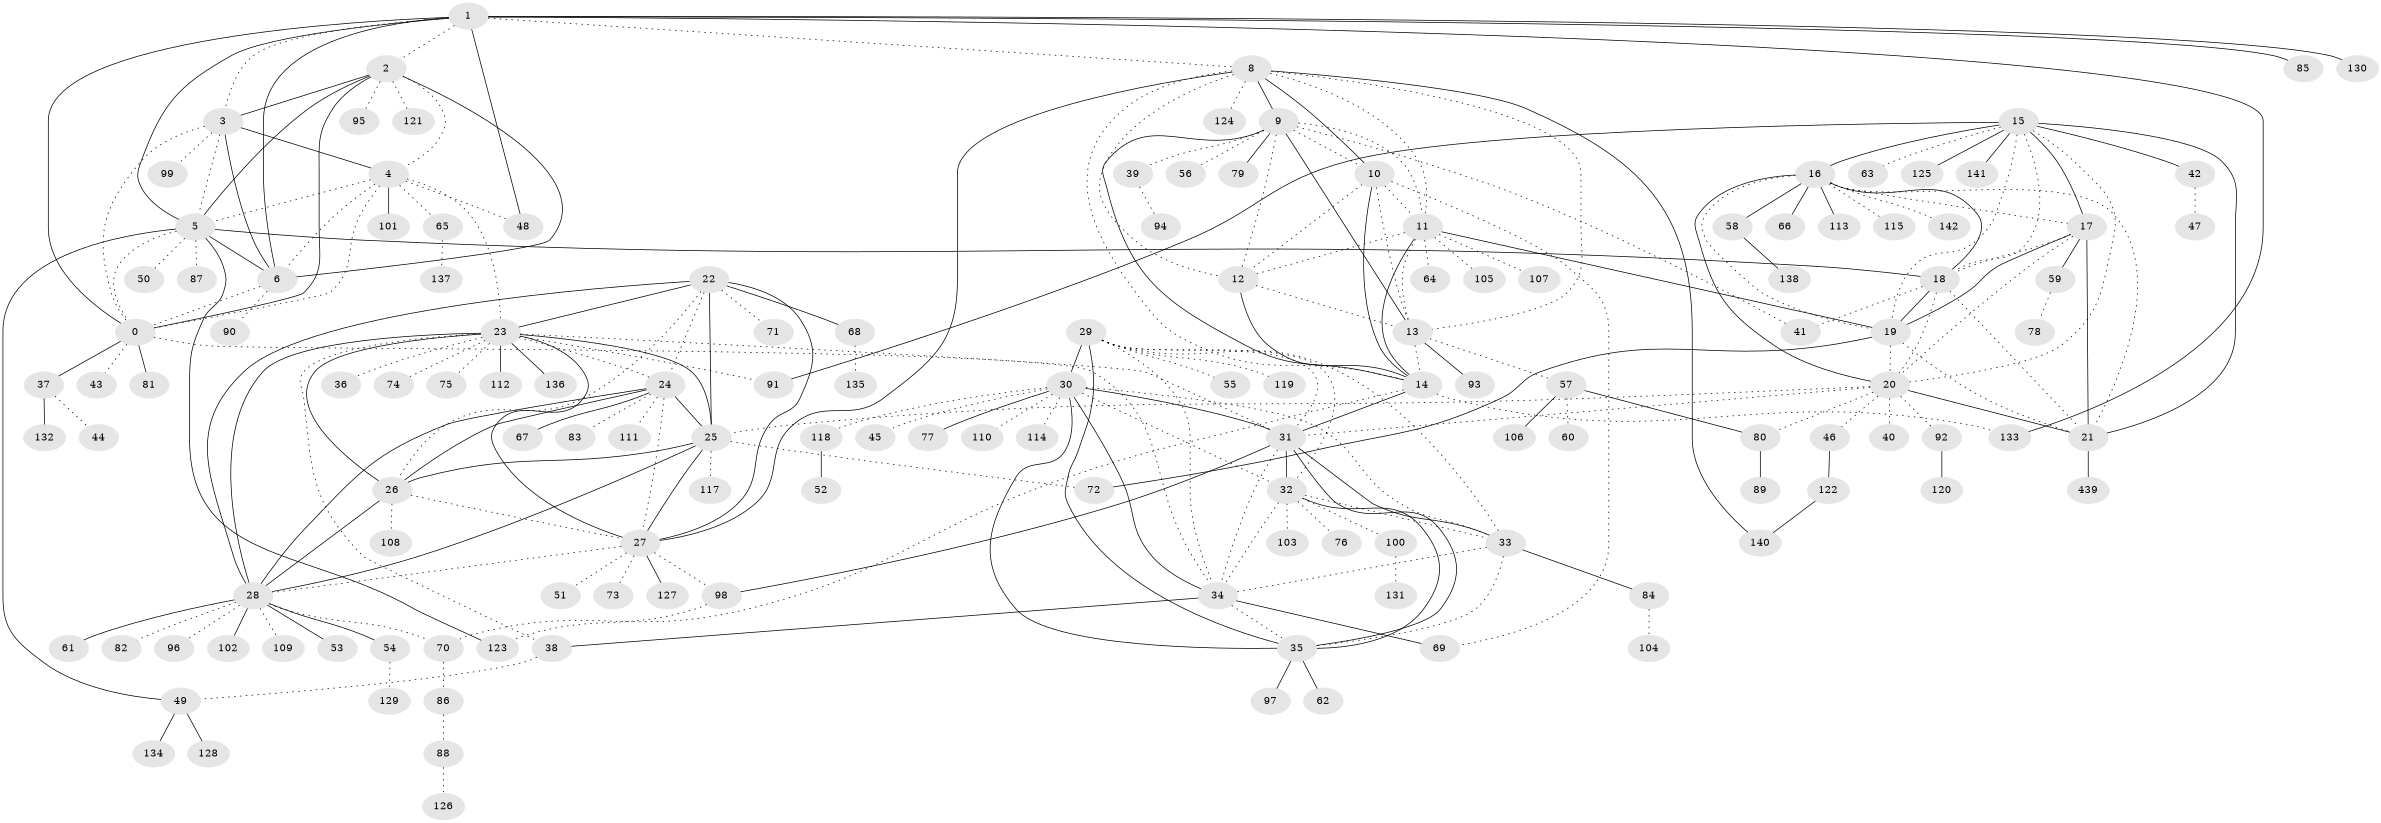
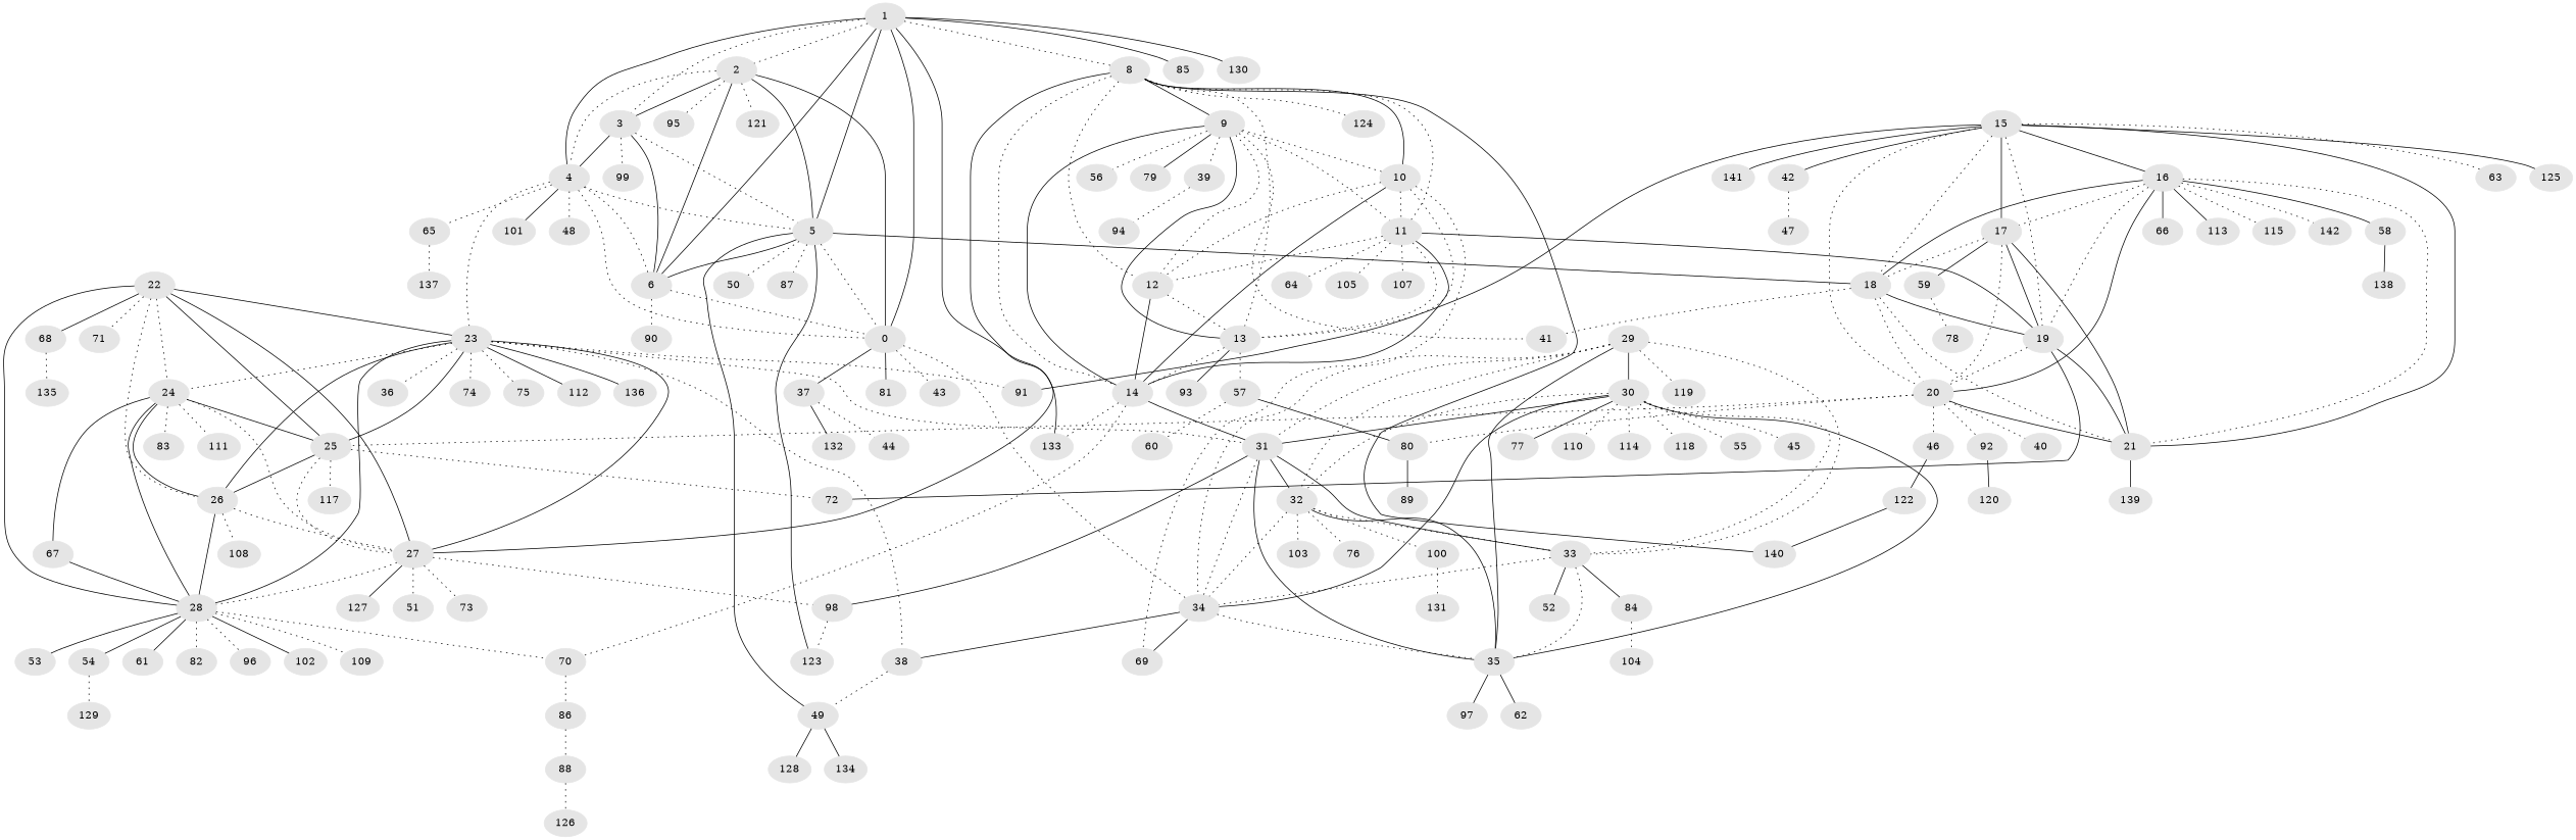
  graph {
    node [color=gray90 style=filled]
    edge [style=dotted]
    1
    2
    3
    4
    5
    6
    n7 [label=0]
    8
    85
    130
    133
    95
    121
    99
    23
    48
    65
    101
    18
    49
    50
    87
    123
    90
    34
    37
    43
    81
    9
    10
    11
    12
    13
    14
    27
    124
    140
    31
    91
    25
    24
    26
    28
    36
    38
    74
    75
    112
    136
    137
    41
    19
    20
    21
    128
    134
    69
    35
    44
    132
    39
    56
    79
    64
    105
    107
    57
    93
    70
    51
    73
    98
    127
    94
    72
    80
    60
-   106
    32
    33
    86
    15
    16
    17
    42
    63
    125
    141
    58
    66
    113
    115
    142
    59
    40
    46
    92
-   139 [label=439]
+   139
    47
    138
    78
    117
    122
    89
    120
    22
    68
    71
    67
    83
    111
    108
    53
    54
    61
    82
    96
    102
    109
    135
    129
    29
    30
    55
    119
    45
    77
    110
    114
    118
    76
    100
    103
    52
    84
    62
    97
    131
    104
    88
    126
    1 -- 2
    1 -- 3
-   1 -- 48 [style=solid]
+   1 -- 4 [style=solid]
    1 -- 5 [style=solid]
    1 -- 6 [style=solid]
    1 -- n7 [style=solid]
    1 -- 8
    1 -- 85 [style=solid]
    1 -- 130 [style=solid]
    1 -- 133 [style=solid]
    2 -- 3 [style=solid]
    2 -- 4
    2 -- 5 [style=solid]
    2 -- 6 [style=solid]
    2 -- n7 [style=solid]
    2 -- 95
    2 -- 121
    3 -- 4 [style=solid]
    3 -- 5
    3 -- 6 [style=solid]
-   3 -- n7
    3 -- 99
    4 -- 5
    4 -- 6
    4 -- n7
    4 -- 23
    4 -- 48
    4 -- 65
    4 -- 101 [style=solid]
    5 -- 6 [style=solid]
    5 -- n7
    5 -- 18 [style=solid]
    5 -- 49 [style=solid]
    5 -- 50
    5 -- 87
    5 -- 123 [style=solid]
    6 -- n7
    6 -- 90
    n7 -- 34
    n7 -- 37 [style=solid]
    n7 -- 43
    n7 -- 81 [style=solid]
    8 -- 9 [style=solid]
    8 -- 10 [style=solid]
    8 -- 11
    8 -- 12
    8 -- 13
    8 -- 14
    8 -- 27 [style=solid]
    8 -- 124
    8 -- 140 [style=solid]
    23 -- 27 [style=solid]
    23 -- 31
    23 -- 91
    23 -- 25 [style=solid]
    23 -- 24
    23 -- 26 [style=solid]
    23 -- 28 [style=solid]
    23 -- 36
    23 -- 38
    23 -- 74
    23 -- 75
    23 -- 112 [style=solid]
    23 -- 136 [style=solid]
    65 -- 137
    18 -- 41
    18 -- 19 [style=solid]
    18 -- 20
    18 -- 21
    49 -- 128 [style=solid]
    49 -- 134 [style=solid]
    34 -- 38 [style=solid]
    34 -- 69 [style=solid]
    34 -- 35
    37 -- 44
    37 -- 132 [style=solid]
    9 -- 10
    9 -- 11
    9 -- 12
    9 -- 13 [style=solid]
    9 -- 14 [style=solid]
    9 -- 41
    9 -- 39
    9 -- 56
    9 -- 79 [style=solid]
    10 -- 11
    10 -- 12
    10 -- 13
    10 -- 14 [style=solid]
    10 -- 69
    11 -- 12
    11 -- 13
    11 -- 14 [style=solid]
    11 -- 19 [style=solid]
    11 -- 64
    11 -- 105
    11 -- 107
    12 -- 13
    12 -- 14 [style=solid]
    13 -- 14
    13 -- 57
    13 -- 93 [style=solid]
    14 -- 133
    14 -- 31 [style=solid]
    14 -- 70
    27 -- 28
    27 -- 51
    27 -- 73
    27 -- 98
    27 -- 127 [style=solid]
    31 -- 34
    31 -- 35 [style=solid]
    31 -- 98 [style=solid]
    31 -- 32 [style=solid]
    31 -- 33 [style=solid]
-   25 -- 27 [style=solid]
+   25 -- 27
    25 -- 26 [style=solid]
-   25 -- 28 [style=solid]
+   67 -- 28 [style=solid]
    25 -- 72
    25 -- 117
    24 -- 27
    24 -- 25 [style=solid]
    24 -- 26 [style=solid]
    24 -- 28 [style=solid]
    24 -- 67 [style=solid]
    24 -- 83
    24 -- 111
    26 -- 27
    26 -- 28 [style=solid]
    26 -- 108
    28 -- 70
    28 -- 53 [style=solid]
    28 -- 54 [style=solid]
    28 -- 61 [style=solid]
    28 -- 82
    28 -- 96
    28 -- 102 [style=solid]
    28 -- 109
    38 -- 49
    19 -- 20
-   19 -- 21
+   19 -- 21 [style=solid]
    19 -- 72 [style=solid]
-   20 -- 31
    20 -- 25
    20 -- 21 [style=solid]
    20 -- 80
    20 -- 40
    20 -- 46
    20 -- 92
    21 -- 139 [style=solid]
    35 -- 62 [style=solid]
    35 -- 97 [style=solid]
    39 -- 94
    57 -- 80 [style=solid]
    57 -- 60
-   57 -- 106 [style=solid]
    70 -- 86
    98 -- 123
    80 -- 89 [style=solid]
    32 -- 34
    32 -- 35 [style=solid]
    32 -- 33
    32 -- 76
    32 -- 100
    32 -- 103
    33 -- 34
    33 -- 35
-   118 -- 52 [style=solid]
+   33 -- 52 [style=solid]
    33 -- 84 [style=solid]
    86 -- 88
    15 -- 18
    15 -- 91 [style=solid]
    15 -- 19
    15 -- 20
    15 -- 21 [style=solid]
    15 -- 16 [style=solid]
    15 -- 17 [style=solid]
    15 -- 42 [style=solid]
    15 -- 63
    15 -- 125 [style=solid]
    15 -- 141 [style=solid]
    16 -- 18 [style=solid]
    16 -- 19
    16 -- 20 [style=solid]
    16 -- 21
    16 -- 17
    16 -- 58 [style=solid]
    16 -- 66 [style=solid]
    16 -- 113 [style=solid]
    16 -- 115
    16 -- 142
    17 -- 18
    17 -- 19 [style=solid]
    17 -- 20
    17 -- 21 [style=solid]
    17 -- 59 [style=solid]
    42 -- 47
    58 -- 138 [style=solid]
    59 -- 78
    46 -- 122 [style=solid]
    92 -- 120 [style=solid]
    122 -- 140 [style=solid]
    22 -- 23 [style=solid]
    22 -- 27 [style=solid]
    22 -- 25 [style=solid]
    22 -- 24
    22 -- 26
    22 -- 28 [style=solid]
    22 -- 68 [style=solid]
    22 -- 71
    68 -- 135
    54 -- 129
    29 -- 34
    29 -- 31
    29 -- 35 [style=solid]
    29 -- 32
    29 -- 33
    29 -- 30 [style=solid]
-   29 -- 55
+   30 -- 55
    29 -- 119
    30 -- 34 [style=solid]
    30 -- 31 [style=solid]
    30 -- 35 [style=solid]
    30 -- 32
    30 -- 33
    30 -- 45
    30 -- 77 [style=solid]
    30 -- 110
    30 -- 114
    30 -- 118
    100 -- 131
    84 -- 104
    88 -- 126
  }
